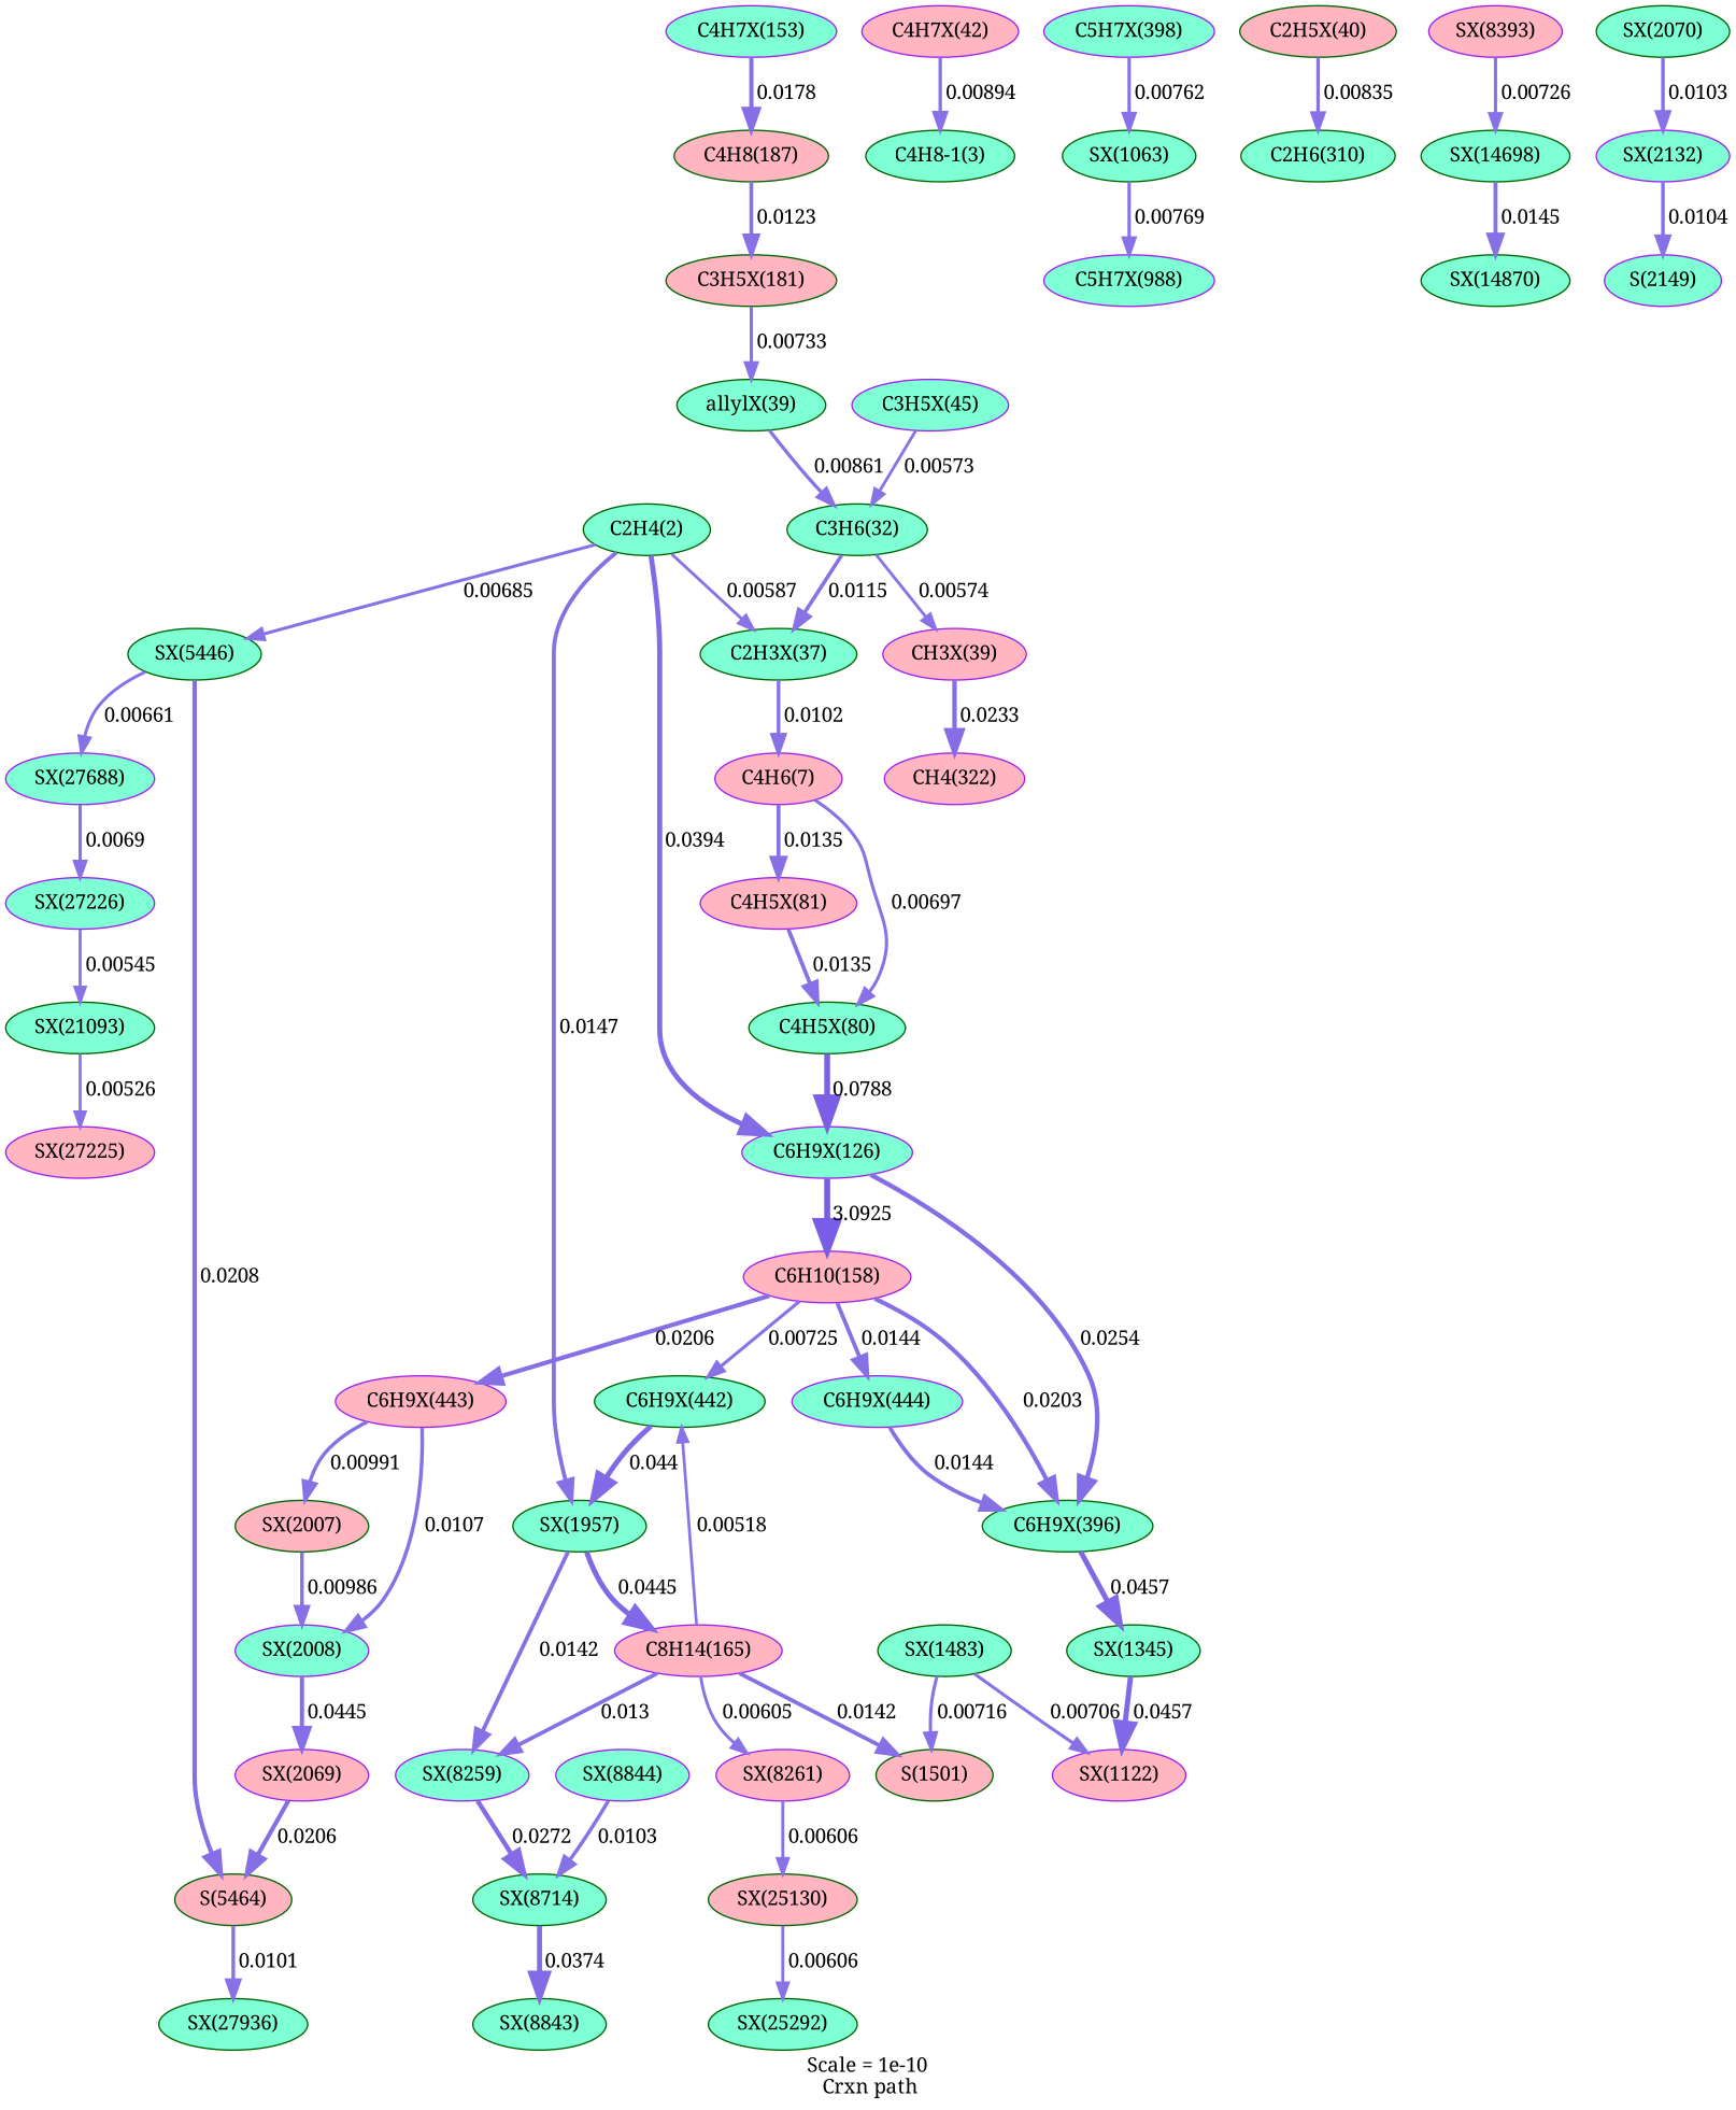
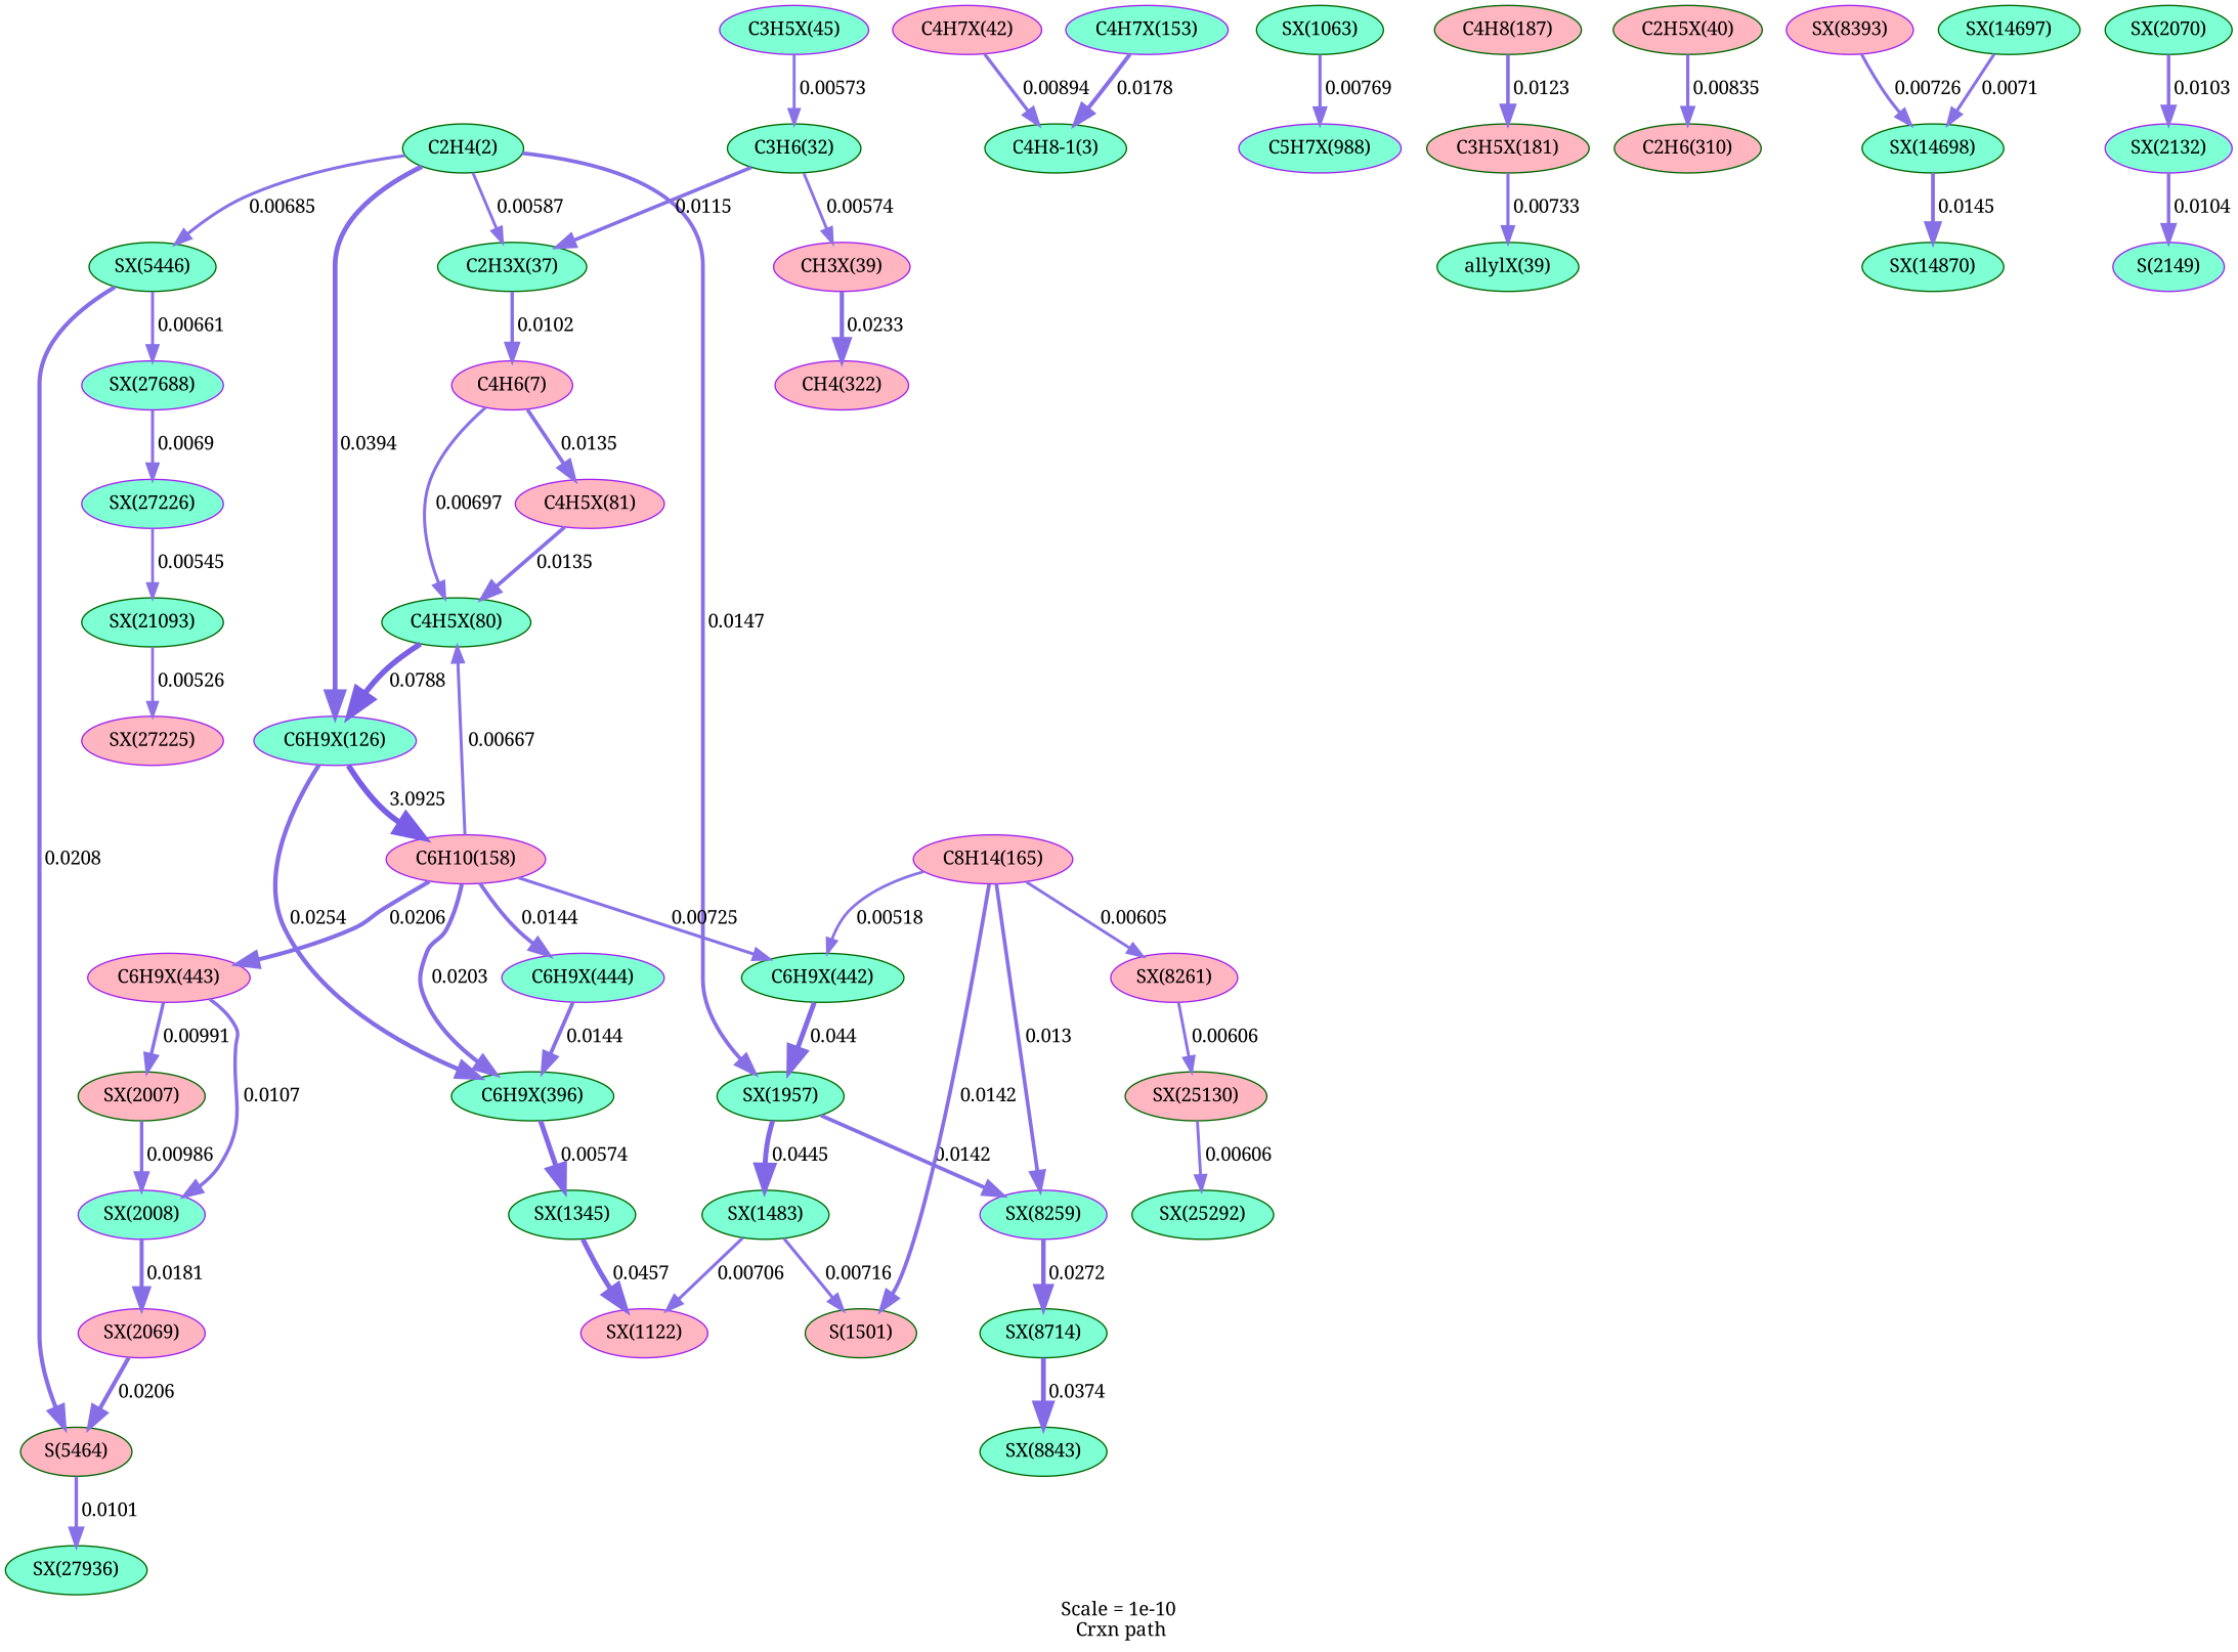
  digraph {
    fontname="Noto Serif"
    label="Scale = 1e-10\l Crxn path"
    node [color=darkgreen fillcolor=aquamarine fontname="Noto Serif" style=filled]
    edge [arrowsize=1.27 color="0.7, 0.507, 0.9" fontname="Noto Serif" style="setlinewidth(2.54)"]
    n1 [label="C2H4(2)"]
    n2 [label="C2H3X(37)"]
    n3 [color=purple label="C6H9X(126)"]
    n4 [label="SX(1957)"]
    n5 [label="SX(5446)"]
    n6 [color=purple fillcolor=lightpink label="C4H6(7)"]
    n7 [color=purple fillcolor=lightpink label="C6H10(158)"]
    n8 [label="C6H9X(396)"]
    n9 [color=purple fillcolor=lightpink label="C8H14(165)"]
    n10 [color=purple label="SX(8259)"]
    n11 [fillcolor=lightpink label="S(5464)"]
    n12 [color=purple label="SX(27688)"]
    n13 [color=purple fillcolor=lightpink label="C4H5X(81)"]
    n14 [label="C4H5X(80)"]
    n15 [color=purple label="C6H9X(444)"]
    n16 [label="C6H9X(442)"]
    n17 [color=purple fillcolor=lightpink label="C6H9X(443)"]
    n18 [label="SX(1345)"]
    n19 [fillcolor=lightpink label="S(1501)"]
    n20 [color=purple fillcolor=lightpink label="SX(8261)"]
    n21 [label="SX(8714)"]
    n22 [label="SX(27936)"]
    n23 [color=purple label="SX(27226)"]
    n24 [label="C3H6(32)"]
    n25 [color=purple fillcolor=lightpink label="CH3X(39)"]
    n26 [color=purple fillcolor=lightpink label="CH4(322)"]
    n27 [color=purple fillcolor=lightpink label="C4H7X(42)"]
    n28 [label="C4H8-1(3)"]
    n29 [color=purple label="SX(2008)"]
    n30 [fillcolor=lightpink label="SX(2007)"]
-   n31 [color=purple label="C5H7X(398)"]
    n32 [label="SX(1063)"]
    n33 [color=purple label="C4H7X(153)"]
    n34 [fillcolor=lightpink label="C4H8(187)"]
    n35 [fillcolor=lightpink label="C3H5X(181)"]
    n36 [label="allylX(39)"]
    n37 [color=purple label="C3H5X(45)"]
    n38 [fillcolor=lightpink label="C2H5X(40)"]
-   n39 [label="C2H6(310)"]
+   n39 [fillcolor=lightpink label="C2H6(310)"]
    n40 [color=purple fillcolor=lightpink label="SX(1122)"]
    n41 [color=purple fillcolor=lightpink label="SX(2069)"]
    n42 [color=purple label="C5H7X(988)"]
    n43 [label="SX(1483)"]
    n44 [color=purple fillcolor=lightpink label="SX(8393)"]
    n45 [label="SX(14698)"]
    n46 [fillcolor=lightpink label="SX(25130)"]
    n47 [label="SX(2070)"]
    n48 [color=purple label="SX(2132)"]
    n49 [color=purple label="S(2149)"]
    n50 [label="SX(8843)"]
    n51 [label="SX(14870)"]
+   n52 [label="SX(14697)"]
    n53 [label="SX(25292)"]
-   n54 [color=purple label="SX(8844)"]
    n55 [label="SX(21093)"]
    n56 [color=purple fillcolor=lightpink label="SX(27225)"]
    n1 -> n2 [arrowsize=1.06 color="0.7, 0.506, 0.9" label=" 0.00587" style="setlinewidth(2.12)"]
    n1 -> n3 [arrowsize=1.78 color="0.7, 0.539, 0.9" label=" 0.0394" style="setlinewidth(3.56)"]
    n1 -> n4 [arrowsize=1.41 color="0.7, 0.515, 0.9" label=" 0.0147" style="setlinewidth(2.81)"]
    n1 -> n5 [arrowsize=1.12 label=" 0.00685" style="setlinewidth(2.24)"]
    n2 -> n6 [color="0.7, 0.51, 0.9" label=" 0.0102"]
    n3 -> n7 [arrowsize=2.1 color="0.7, 0.593, 0.9" label=" 3.0925" style="setlinewidth(4.2)"]
    n3 -> n8 [arrowsize=1.61 color="0.7, 0.525, 0.9" label=" 0.0254" style="setlinewidth(3.23)"]
-   n4 -> n9 [arrowsize=1.83 color="0.7, 0.545, 0.9" label=" 0.0445" style="setlinewidth(3.65)"]
+   n4 -> n43 [arrowsize=1.83 color="0.7, 0.545, 0.9" label=" 0.0445" style="setlinewidth(3.65)"]
    n4 -> n10 [arrowsize=1.39 color="0.7, 0.514, 0.9" label=" 0.0142" style="setlinewidth(2.79)"]
    n5 -> n11 [arrowsize=1.54 color="0.7, 0.521, 0.9" label=" 0.0208" style="setlinewidth(3.08)"]
    n5 -> n12 [arrowsize=1.11 label=" 0.00661" style="setlinewidth(2.21)"]
    n6 -> n13 [arrowsize=1.37 color="0.7, 0.513, 0.9" label=" 0.0135" style="setlinewidth(2.75)"]
    n6 -> n14 [arrowsize=1.13 label=" 0.00697" style="setlinewidth(2.25)"]
    n7 -> n8 [arrowsize=1.53 color="0.7, 0.52, 0.9" label=" 0.0203" style="setlinewidth(3.06)"]
+   n7 -> n14 [arrowsize=1.11 label=" 0.00667" style="setlinewidth(2.22)"]
    n7 -> n15 [arrowsize=1.4 color="0.7, 0.514, 0.9" label=" 0.0144" style="setlinewidth(2.8)"]
    n7 -> n16 [arrowsize=1.14 label=" 0.00725" style="setlinewidth(2.28)"]
    n7 -> n17 [arrowsize=1.53 color="0.7, 0.521, 0.9" label=" 0.0206" style="setlinewidth(3.07)"]
-   n8 -> n18 [arrowsize=1.84 color="0.7, 0.546, 0.9" label=" 0.0457" style="setlinewidth(3.67)"]
+   n8 -> n18 [arrowsize=1.84 color="0.7, 0.546, 0.9" label=" 0.00574" style="setlinewidth(3.67)"]
    n9 -> n10 [arrowsize=1.36 color="0.7, 0.513, 0.9" label=" 0.013" style="setlinewidth(2.72)"]
    n9 -> n16 [arrowsize=1.01 color="0.7, 0.505, 0.9" label=" 0.00518" style="setlinewidth(2.03)"]
    n9 -> n19 [arrowsize=1.39 color="0.7, 0.514, 0.9" label=" 0.0142" style="setlinewidth(2.79)"]
    n9 -> n20 [arrowsize=1.07 color="0.7, 0.506, 0.9" label=" 0.00605" style="setlinewidth(2.14)"]
    n10 -> n21 [arrowsize=1.64 color="0.7, 0.527, 0.9" label=" 0.0272" style="setlinewidth(3.28)"]
    n11 -> n22 [color="0.7, 0.51, 0.9" label=" 0.0101" style="setlinewidth(2.53)"]
    n12 -> n23 [arrowsize=1.12 label=" 0.0069" style="setlinewidth(2.24)"]
    n13 -> n14 [arrowsize=1.37 color="0.7, 0.513, 0.9" label=" 0.0135" style="setlinewidth(2.75)"]
    n14 -> n3 [arrowsize=2.04 color="0.7, 0.579, 0.9" label=" 0.0788" style="setlinewidth(4.08)"]
    n15 -> n8 [arrowsize=1.4 color="0.7, 0.514, 0.9" label=" 0.0144" style="setlinewidth(2.8)"]
    n16 -> n4 [arrowsize=1.82 color="0.7, 0.544, 0.9" label=" 0.044" style="setlinewidth(3.64)"]
    n17 -> n29 [arrowsize=1.29 color="0.7, 0.511, 0.9" label=" 0.0107" style="setlinewidth(2.57)"]
    n17 -> n30 [arrowsize=1.26 color="0.7, 0.51, 0.9" label=" 0.00991" style="setlinewidth(2.52)"]
    n18 -> n40 [arrowsize=1.84 color="0.7, 0.546, 0.9" label=" 0.0457" style="setlinewidth(3.67)"]
    n20 -> n46 [arrowsize=1.07 color="0.7, 0.506, 0.9" label=" 0.00606" style="setlinewidth(2.15)"]
    n21 -> n50 [arrowsize=1.76 color="0.7, 0.537, 0.9" label=" 0.0374" style="setlinewidth(3.52)"]
    n23 -> n55 [arrowsize=1.03 color="0.7, 0.505, 0.9" label=" 0.00545" style="setlinewidth(2.06)"]
    n24 -> n2 [arrowsize=1.31 color="0.7, 0.511, 0.9" label=" 0.0115" style="setlinewidth(2.63)"]
    n24 -> n25 [arrowsize=1.05 color="0.7, 0.506, 0.9" label=" 0.00574" style="setlinewidth(2.1)"]
    n25 -> n26 [arrowsize=1.58 color="0.7, 0.523, 0.9" label=" 0.0233" style="setlinewidth(3.16)"]
    n27 -> n28 [arrowsize=1.22 color="0.7, 0.509, 0.9" label=" 0.00894" style="setlinewidth(2.44)"]
-   n29 -> n41 [arrowsize=1.49 color="0.7, 0.518, 0.9" label=" 0.0445" style="setlinewidth(2.97)"]
+   n29 -> n41 [arrowsize=1.49 color="0.7, 0.518, 0.9" label=" 0.0181" style="setlinewidth(2.97)"]
    n30 -> n29 [arrowsize=1.26 color="0.7, 0.51, 0.9" label=" 0.00986" style="setlinewidth(2.51)"]
-   n31 -> n32 [arrowsize=1.16 color="0.7, 0.508, 0.9" label=" 0.00762" style="setlinewidth(2.32)"]
    n32 -> n42 [arrowsize=1.16 color="0.7, 0.508, 0.9" label=" 0.00769" style="setlinewidth(2.32)"]
-   n33 -> n34 [arrowsize=1.48 color="0.7, 0.518, 0.9" label=" 0.0178" style="setlinewidth(2.96)"]
+   n33 -> n28 [arrowsize=1.48 color="0.7, 0.518, 0.9" label=" 0.0178" style="setlinewidth(2.96)"]
    n34 -> n35 [arrowsize=1.34 color="0.7, 0.512, 0.9" label=" 0.0123" style="setlinewidth(2.68)"]
    n35 -> n36 [arrowsize=1.14 label=" 0.00733" style="setlinewidth(2.29)"]
-   n36 -> n24 [arrowsize=1.21 color="0.7, 0.509, 0.9" label=" 0.00861" style="setlinewidth(2.41)"]
    n37 -> n24 [arrowsize=1.05 color="0.7, 0.506, 0.9" label=" 0.00573" style="setlinewidth(2.1)"]
    n38 -> n39 [arrowsize=1.19 color="0.7, 0.508, 0.9" label=" 0.00835" style="setlinewidth(2.39)"]
    n41 -> n11 [arrowsize=1.53 color="0.7, 0.521, 0.9" label=" 0.0206" style="setlinewidth(3.07)"]
    n43 -> n19 [arrowsize=1.14 label=" 0.00716" style="setlinewidth(2.27)"]
    n43 -> n40 [arrowsize=1.13 label=" 0.00706" style="setlinewidth(2.26)"]
    n44 -> n45 [arrowsize=1.14 label=" 0.00726" style="setlinewidth(2.28)"]
    n45 -> n51 [arrowsize=1.4 color="0.7, 0.514, 0.9" label=" 0.0145" style="setlinewidth(2.8)"]
    n46 -> n53 [arrowsize=1.07 color="0.7, 0.506, 0.9" label=" 0.00606" style="setlinewidth(2.15)"]
    n47 -> n48 [color="0.7, 0.51, 0.9" label=" 0.0103"]
    n48 -> n49 [arrowsize=1.28 color="0.7, 0.51, 0.9" label=" 0.0104" style="setlinewidth(2.55)"]
-   n54 -> n21 [color="0.7, 0.51, 0.9" label=" 0.0103"]
+   n52 -> n45 [arrowsize=1.13 label=" 0.0071" style="setlinewidth(2.26)"]
    n55 -> n56 [arrowsize=1.02 color="0.7, 0.505, 0.9" label=" 0.00526" style="setlinewidth(2.04)"]
  }
